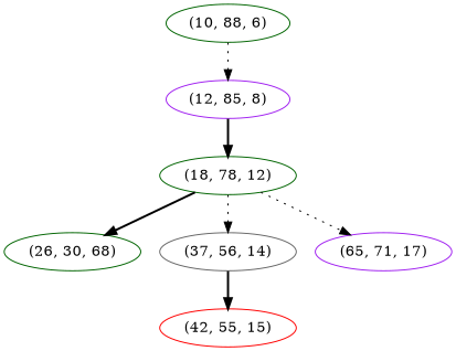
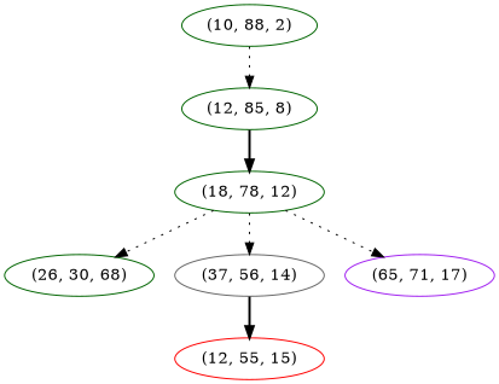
  digraph {
    node [color=darkgreen]
    edge [style=bold]
-   "(12, 85, 8)" [color=purple]
-   "(10, 88, 6)"
+   "(12, 85, 8)"
+   "(10, 88, 6)" [label="(10, 88, 2)"]
    "(18, 78, 12)"
    n4 [label="(26, 30, 68)"]
    "(37, 56, 14)" [color=gray40]
    "(65, 71, 17)" [color=purple]
-   "(42, 55, 15)" [color=red]
+   "(42, 55, 15)" [color=red label="(12, 55, 15)"]
    "(12, 85, 8)" -> "(18, 78, 12)"
    "(10, 88, 6)" -> "(12, 85, 8)" [style=dotted]
-   "(18, 78, 12)" -> n4
+   "(18, 78, 12)" -> n4 [style=dotted]
    "(18, 78, 12)" -> "(37, 56, 14)" [style=dotted]
    "(18, 78, 12)" -> "(65, 71, 17)" [style=dotted]
    "(37, 56, 14)" -> "(42, 55, 15)"
  }
